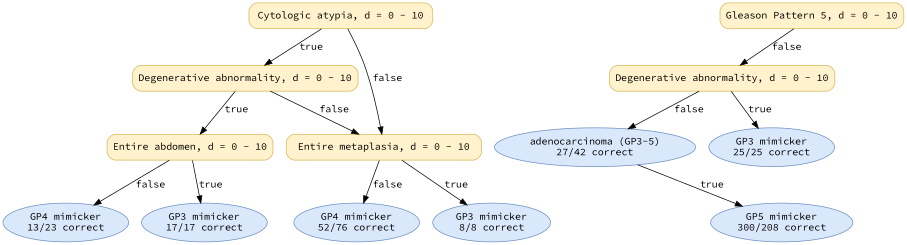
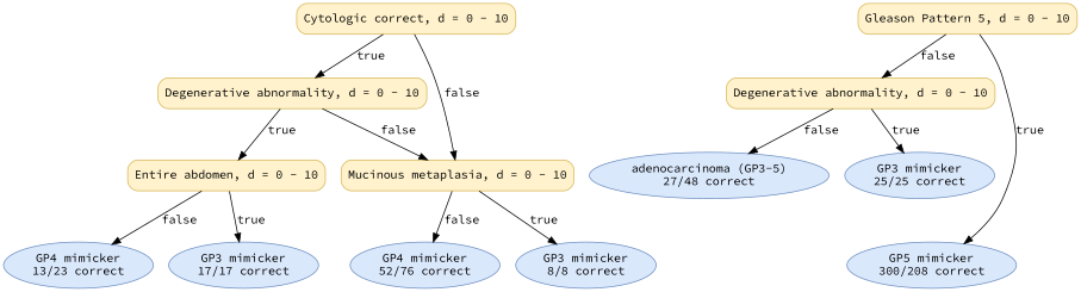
  digraph {
    fontname="Source Code Pro"
    node [color="#6C8EBF" fillcolor="#DAE8FC" fontname="Source Code Pro" shape=ellipse style="rounded,filled"]
    edge [fontname="Source Code Pro"]
-   n1 [color="#D6B656" fillcolor="#FFF2CC" label="Cytologic atypia, d = 0 - 10" shape=box]
+   n1 [color="#D6B656" fillcolor="#FFF2CC" label="Cytologic correct, d = 0 - 10" shape=box]
    n2 [color="#D6B656" fillcolor="#FFF2CC" label="Degenerative abnormality, d = 0 - 10" shape=box]
-   n3 [color="#D6B656" fillcolor="#FFF2CC" label="Entire metaplasia, d = 0 - 10" shape=box]
+   n3 [color="#D6B656" fillcolor="#FFF2CC" label="Mucinous metaplasia, d = 0 - 10" shape=box]
    n4 [color="#D6B656" fillcolor="#FFF2CC" label="Gleason Pattern 5, d = 0 - 10" shape=box]
    n5 [color="#D6B656" fillcolor="#FFF2CC" label="Degenerative abnormality, d = 0 - 10" shape=box]
    n6 [label=<GP5 mimicker<br/>300/208 correct>]
    n7 [color="#D6B656" fillcolor="#FFF2CC" label="Entire abdomen, d = 0 - 10" shape=box]
-   n8 [label=<adenocarcinoma (GP3-5)<br/>27/42 correct>]
+   n8 [label=<adenocarcinoma (GP3-5)<br/>27/48 correct>]
    n9 [label=<GP3 mimicker<br/>25/25 correct>]
    n10 [label=<GP4 mimicker<br/>52/76 correct>]
    n11 [label=<GP3 mimicker<br/>8/8 correct>]
    n12 [label=<GP4 mimicker<br/>13/23 correct>]
    n13 [label=<GP3 mimicker<br/>17/17 correct>]
    n1 -> n2 [label=true]
    n1 -> n3 [label=false]
    n2 -> n3 [label=false]
    n2 -> n7 [label=true]
    n3 -> n10 [label=false]
    n3 -> n11 [label=true]
    n4 -> n5 [label=false]
-   n8 -> n6 [label=true]
+   n4 -> n6 [label=true]
    n5 -> n8 [label=false]
    n5 -> n9 [label=true]
    n7 -> n12 [label=false]
    n7 -> n13 [label=true]
  }
